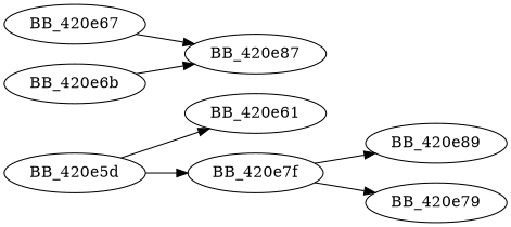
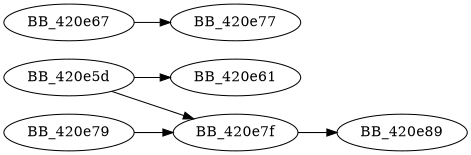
  digraph {
    rankdir=LR
    BB_420e5d
    BB_420e61
    BB_420e7f
    BB_420e89
    BB_420e67
-   BB_420e77 [label=BB_420e87]
-   BB_420e6b
+   BB_420e77
    BB_420e79
    BB_420e5d -> BB_420e61
    BB_420e5d -> BB_420e7f
    BB_420e7f -> BB_420e89
    BB_420e67 -> BB_420e77
-   BB_420e6b -> BB_420e77
-   BB_420e7f -> BB_420e79
+   BB_420e79 -> BB_420e7f
  }
